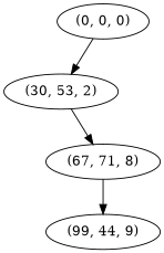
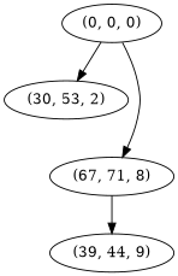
  digraph {
    "(0, 0, 0)"
    "(30, 53, 2)"
    "(67, 71, 8)"
-   "(39, 44, 9)" [label="(99, 44, 9)"]
+   "(39, 44, 9)"
    "(0, 0, 0)" -> "(30, 53, 2)"
-   "(30, 53, 2)" -> "(67, 71, 8)"
+   "(0, 0, 0)" -> "(67, 71, 8)"
    "(67, 71, 8)" -> "(39, 44, 9)"
  }
